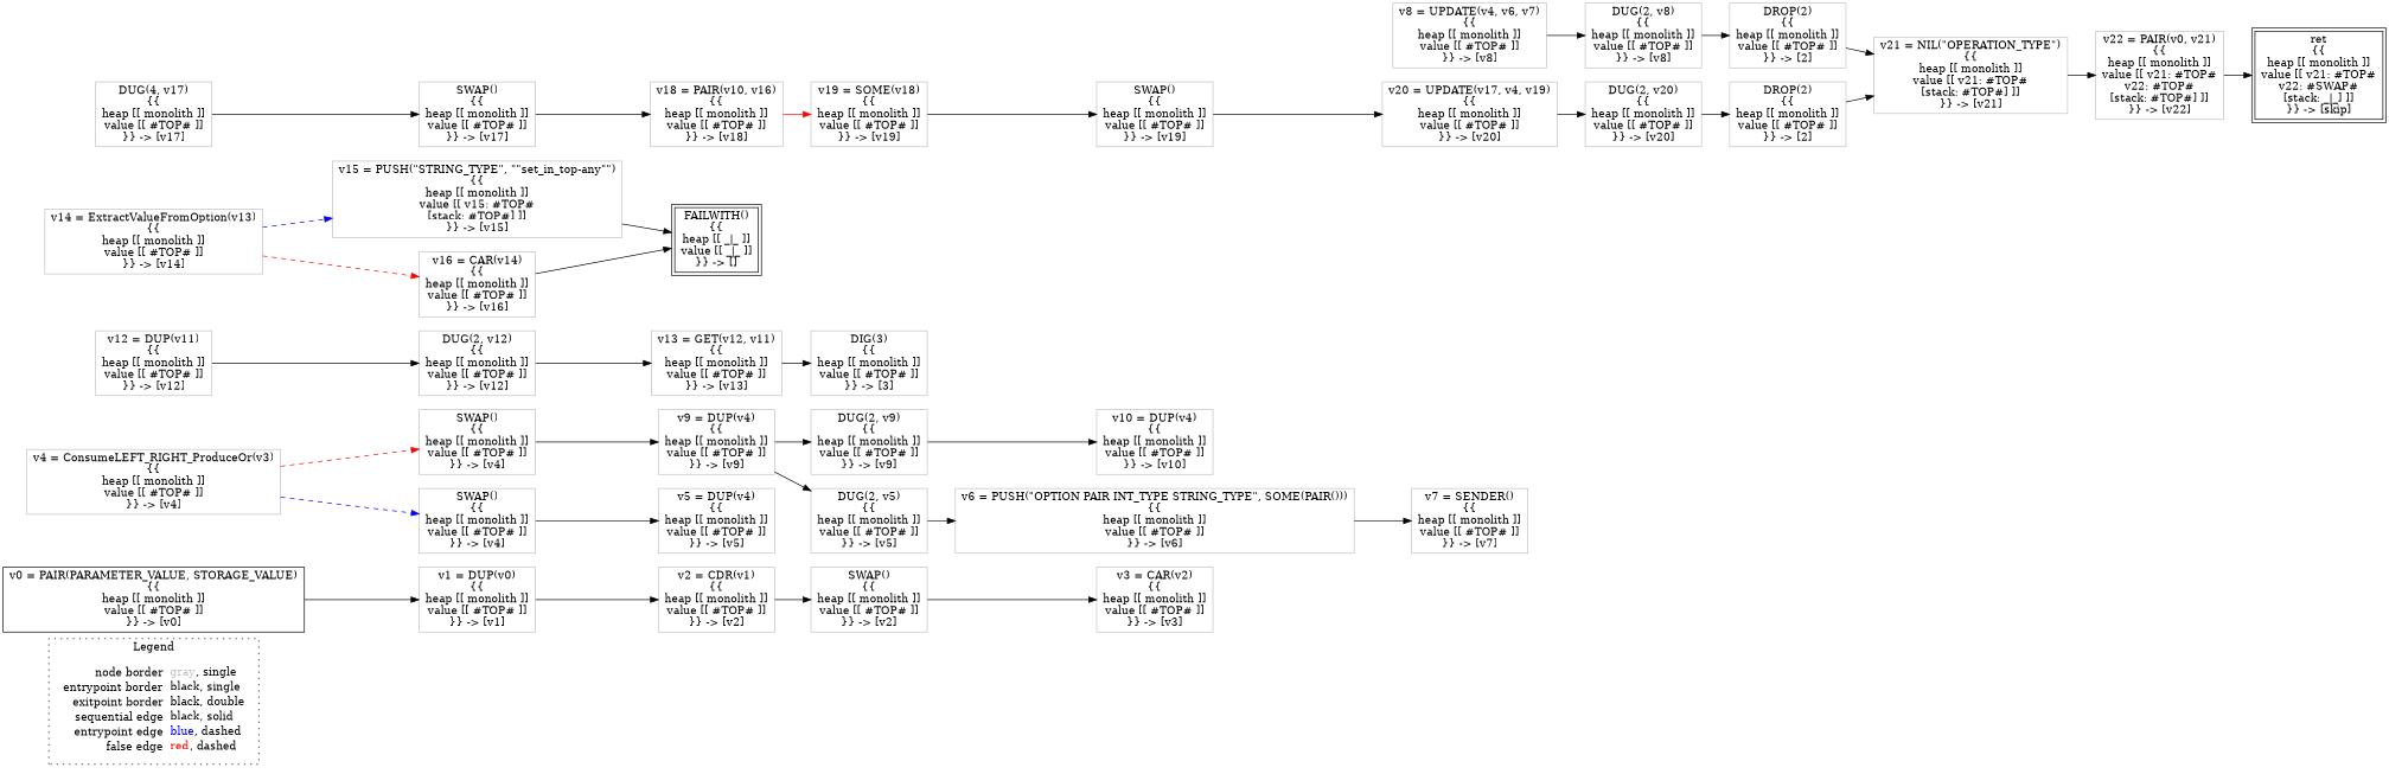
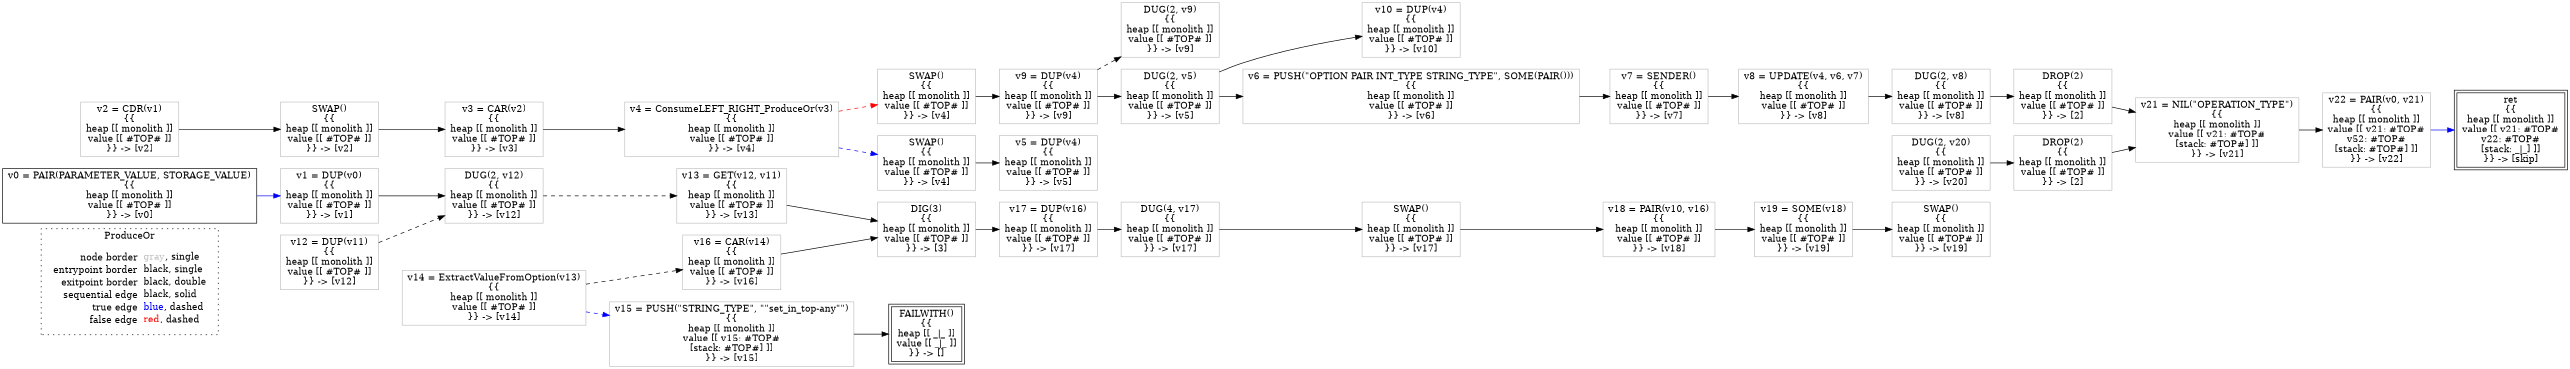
  digraph {
    rankdir=LR
    node [shape=rect color=gray]
    edge [color=black]
-   n1 [label=<<table border="0" cellpadding="2" cellspacing="0" cellborder="0"><tr><td align="right">node border&nbsp;</td><td align="left"><font color="gray">gray</font>, single</td></tr><tr><td align="right">entrypoint border&nbsp;</td><td align="left"><font color="black">black</font>, single</td></tr><tr><td align="right">exitpoint border&nbsp;</td><td align="left"><font color="black">black</font>, double</td></tr><tr><td align="right">sequential edge&nbsp;</td><td align="left"><font color="black">black</font>, solid</td></tr><tr><td align="right">entrypoint edge&nbsp;</td><td align="left"><font color="blue">blue</font>, dashed</td></tr><tr><td align="right">false edge&nbsp;</td><td align="left"><font color="red">red</font>, dashed</td></tr></table>> shape=plaintext color=""]
+   n1 [label=<<table border="0" cellpadding="2" cellspacing="0" cellborder="0"><tr><td align="right">node border&nbsp;</td><td align="left"><font color="gray">gray</font>, single</td></tr><tr><td align="right">entrypoint border&nbsp;</td><td align="left"><font color="black">black</font>, single</td></tr><tr><td align="right">exitpoint border&nbsp;</td><td align="left"><font color="black">black</font>, double</td></tr><tr><td align="right">sequential edge&nbsp;</td><td align="left"><font color="black">black</font>, solid</td></tr><tr><td align="right">true edge&nbsp;</td><td align="left"><font color="blue">blue</font>, dashed</td></tr><tr><td align="right">false edge&nbsp;</td><td align="left"><font color="red">red</font>, dashed</td></tr></table>> shape=plaintext color=""]
    n2 [color=black label=<v0 = PAIR(PARAMETER_VALUE, STORAGE_VALUE)<BR/>{{<BR/>heap [[ monolith ]]<BR/>value [[ #TOP# ]]<BR/>}} -&gt; [v0]>]
    n3 [label=<v1 = DUP(v0)<BR/>{{<BR/>heap [[ monolith ]]<BR/>value [[ #TOP# ]]<BR/>}} -&gt; [v1]>]
    n4 [label=<v2 = CDR(v1)<BR/>{{<BR/>heap [[ monolith ]]<BR/>value [[ #TOP# ]]<BR/>}} -&gt; [v2]>]
    n5 [label=<SWAP()<BR/>{{<BR/>heap [[ monolith ]]<BR/>value [[ #TOP# ]]<BR/>}} -&gt; [v2]>]
    n6 [label=<v3 = CAR(v2)<BR/>{{<BR/>heap [[ monolith ]]<BR/>value [[ #TOP# ]]<BR/>}} -&gt; [v3]>]
    n7 [label=<v4 = ConsumeLEFT_RIGHT_ProduceOr(v3)<BR/>{{<BR/>heap [[ monolith ]]<BR/>value [[ #TOP# ]]<BR/>}} -&gt; [v4]>]
    n8 [label=<v13 = GET(v12, v11)<BR/>{{<BR/>heap [[ monolith ]]<BR/>value [[ #TOP# ]]<BR/>}} -&gt; [v13]>]
    n9 [label=<DIG(3)<BR/>{{<BR/>heap [[ monolith ]]<BR/>value [[ #TOP# ]]<BR/>}} -&gt; [3]>]
    n10 [label=<v14 = ExtractValueFromOption(v13)<BR/>{{<BR/>heap [[ monolith ]]<BR/>value [[ #TOP# ]]<BR/>}} -&gt; [v14]>]
    n11 [label=<v15 = PUSH(&quot;STRING_TYPE&quot;, &quot;&quot;set_in_top-any&quot;&quot;)<BR/>{{<BR/>heap [[ monolith ]]<BR/>value [[ v15: #TOP#<BR/>[stack: #TOP#] ]]<BR/>}} -&gt; [v15]>]
    n12 [label=<v16 = CAR(v14)<BR/>{{<BR/>heap [[ monolith ]]<BR/>value [[ #TOP# ]]<BR/>}} -&gt; [v16]>]
    n13 [label=<SWAP()<BR/>{{<BR/>heap [[ monolith ]]<BR/>value [[ #TOP# ]]<BR/>}} -&gt; [v17]>]
    n14 [label=<v18 = PAIR(v10, v16)<BR/>{{<BR/>heap [[ monolith ]]<BR/>value [[ #TOP# ]]<BR/>}} -&gt; [v18]>]
    n15 [label=<v19 = SOME(v18)<BR/>{{<BR/>heap [[ monolith ]]<BR/>value [[ #TOP# ]]<BR/>}} -&gt; [v19]>]
    n16 [label=<SWAP()<BR/>{{<BR/>heap [[ monolith ]]<BR/>value [[ #TOP# ]]<BR/>}} -&gt; [v4]>]
    n17 [label=<SWAP()<BR/>{{<BR/>heap [[ monolith ]]<BR/>value [[ #TOP# ]]<BR/>}} -&gt; [v4]>]
    n18 [label=<v9 = DUP(v4)<BR/>{{<BR/>heap [[ monolith ]]<BR/>value [[ #TOP# ]]<BR/>}} -&gt; [v9]>]
    n19 [label=<v5 = DUP(v4)<BR/>{{<BR/>heap [[ monolith ]]<BR/>value [[ #TOP# ]]<BR/>}} -&gt; [v5]>]
    n20 [label=<v7 = SENDER()<BR/>{{<BR/>heap [[ monolith ]]<BR/>value [[ #TOP# ]]<BR/>}} -&gt; [v7]>]
    n21 [label=<v8 = UPDATE(v4, v6, v7)<BR/>{{<BR/>heap [[ monolith ]]<BR/>value [[ #TOP# ]]<BR/>}} -&gt; [v8]>]
    n22 [label=<DUG(2, v8)<BR/>{{<BR/>heap [[ monolith ]]<BR/>value [[ #TOP# ]]<BR/>}} -&gt; [v8]>]
    n23 [label=<SWAP()<BR/>{{<BR/>heap [[ monolith ]]<BR/>value [[ #TOP# ]]<BR/>}} -&gt; [v19]>]
    n24 [color=black label=<FAILWITH()<BR/>{{<BR/>heap [[ _|_ ]]<BR/>value [[ _|_ ]]<BR/>}} -&gt; []> peripheries=2]
-   n25 [color=black label=<ret<BR/>{{<BR/>heap [[ monolith ]]<BR/>value [[ v21: #TOP#<BR/>v22: #SWAP#<BR/>[stack: _|_] ]]<BR/>}} -&gt; [skip]> peripheries=2]
+   n25 [color=black label=<ret<BR/>{{<BR/>heap [[ monolith ]]<BR/>value [[ v21: #TOP#<BR/>v22: #TOP#<BR/>[stack: _|_] ]]<BR/>}} -&gt; [skip]> peripheries=2]
    n26 [label=<DUG(2, v9)<BR/>{{<BR/>heap [[ monolith ]]<BR/>value [[ #TOP# ]]<BR/>}} -&gt; [v9]>]
    n27 [label=<v10 = DUP(v4)<BR/>{{<BR/>heap [[ monolith ]]<BR/>value [[ #TOP# ]]<BR/>}} -&gt; [v10]>]
    n28 [label=<DUG(4, v17)<BR/>{{<BR/>heap [[ monolith ]]<BR/>value [[ #TOP# ]]<BR/>}} -&gt; [v17]>]
    n29 [label=<v6 = PUSH(&quot;OPTION PAIR INT_TYPE STRING_TYPE&quot;, SOME(PAIR()))<BR/>{{<BR/>heap [[ monolith ]]<BR/>value [[ #TOP# ]]<BR/>}} -&gt; [v6]>]
+   n30 [label=<v17 = DUP(v16)<BR/>{{<BR/>heap [[ monolith ]]<BR/>value [[ #TOP# ]]<BR/>}} -&gt; [v17]>]
    n31 [label=<DROP(2)<BR/>{{<BR/>heap [[ monolith ]]<BR/>value [[ #TOP# ]]<BR/>}} -&gt; [2]>]
    n32 [label=<v21 = NIL(&quot;OPERATION_TYPE&quot;)<BR/>{{<BR/>heap [[ monolith ]]<BR/>value [[ v21: #TOP#<BR/>[stack: #TOP#] ]]<BR/>}} -&gt; [v21]>]
-   n33 [label=<v22 = PAIR(v0, v21)<BR/>{{<BR/>heap [[ monolith ]]<BR/>value [[ v21: #TOP#<BR/>v22: #TOP#<BR/>[stack: #TOP#] ]]<BR/>}} -&gt; [v22]>]
-   n34 [label=<v20 = UPDATE(v17, v4, v19)<BR/>{{<BR/>heap [[ monolith ]]<BR/>value [[ #TOP# ]]<BR/>}} -&gt; [v20]>]
+   n33 [label=<v22 = PAIR(v0, v21)<BR/>{{<BR/>heap [[ monolith ]]<BR/>value [[ v21: #TOP#<BR/>v52: #TOP#<BR/>[stack: #TOP#] ]]<BR/>}} -&gt; [v22]>]
    n35 [label=<DUG(2, v20)<BR/>{{<BR/>heap [[ monolith ]]<BR/>value [[ #TOP# ]]<BR/>}} -&gt; [v20]>]
    n36 [label=<DUG(2, v5)<BR/>{{<BR/>heap [[ monolith ]]<BR/>value [[ #TOP# ]]<BR/>}} -&gt; [v5]>]
    n37 [label=<DUG(2, v12)<BR/>{{<BR/>heap [[ monolith ]]<BR/>value [[ #TOP# ]]<BR/>}} -&gt; [v12]>]
    n38 [label=<DROP(2)<BR/>{{<BR/>heap [[ monolith ]]<BR/>value [[ #TOP# ]]<BR/>}} -&gt; [2]>]
    n39 [label=<v12 = DUP(v11)<BR/>{{<BR/>heap [[ monolith ]]<BR/>value [[ #TOP# ]]<BR/>}} -&gt; [v12]>]
    subgraph cluster_1 {
-     label=Legend
+     label=ProduceOr
      style=dotted
      n1
    }
-   n2 -> n3
-   n3 -> n4
+   n2 -> n3 [color=blue]
+   n3 -> n37
    n4 -> n5
    n5 -> n6
+   n6 -> n7
    n7 -> n16 [color=red style=dashed]
    n7 -> n17 [color=blue style=dashed]
    n8 -> n9
+   n9 -> n30
    n10 -> n11 [color=blue style=dashed]
-   n10 -> n12 [color=red style=dashed]
+   n10 -> n12 [style=dashed]
    n11 -> n24
-   n12 -> n24
+   n12 -> n9
    n13 -> n14
-   n14 -> n15 [color=red]
+   n14 -> n15
    n15 -> n23
    n16 -> n18
    n17 -> n19
-   n18 -> n26
+   n18 -> n26 [style=dashed]
    n18 -> n36
+   n20 -> n21
    n21 -> n22
    n22 -> n31
-   n23 -> n34
-   n26 -> n27
+   n36 -> n27
    n28 -> n13
    n29 -> n20
+   n30 -> n28
    n31 -> n32
    n32 -> n33
-   n33 -> n25
-   n34 -> n35
+   n33 -> n25 [color=blue]
    n35 -> n38
    n36 -> n29
-   n37 -> n8
+   n37 -> n8 [style=dashed]
    n38 -> n32
-   n39 -> n37
+   n39 -> n37 [style=dashed]
  }
